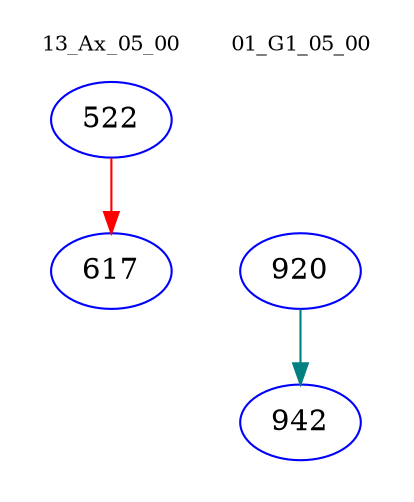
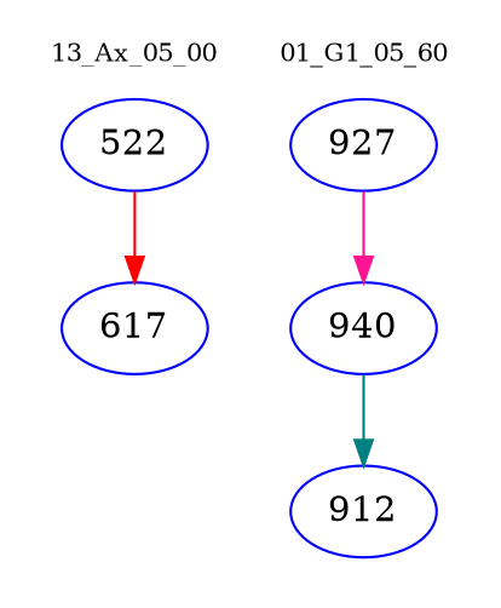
  digraph {
    node [color=blue]
    n1 [label=522]
    n2 [label=617]
-   n4 [label=920]
-   n5 [label=942]
+   n3 [label=927]
+   n4 [label=940]
+   n5 [label=912]
    subgraph cluster_1 {
      color=white
      fontsize=10
      label="13_Ax_05_00"
      n1
      n2
    }
    subgraph cluster_2 {
      color=white
      fontsize=10
-     label="01_G1_05_00"
+     label="01_G1_05_60"
+     n3
      n4
      n5
    }
    n1 -> n2 [color=red]
+   n3 -> n4 [color=deeppink]
    n4 -> n5 [color=teal]
  }
